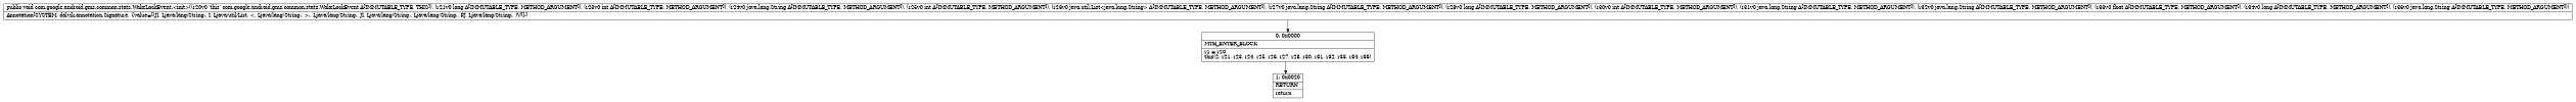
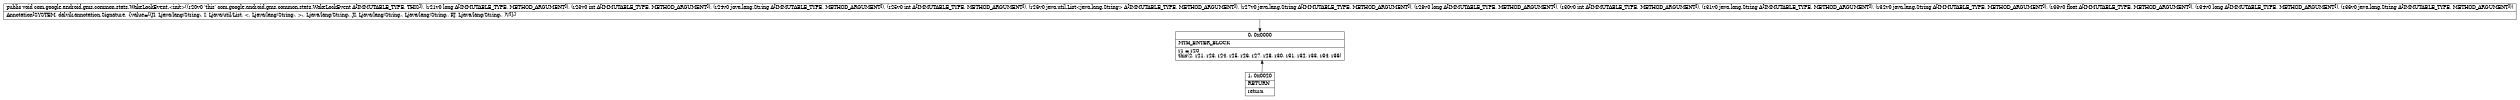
  digraph {
    node [shape=record]
    n1 [label="{0\:\ 0x0000|MTH_ENTER_BLOCK\l|r1 = r20\lthis(2, r21, r23, r24, r25, r26, r27, r28, r30, r31, r32, r33, r34, r36)\l}"]
    n2 [label="{1\:\ 0x0020|RETURN\l|return\l}"]
    n3 [label="{public void com.google.android.gms.common.stats.WakeLockEvent.\<init\>((r20v0 'this' com.google.android.gms.common.stats.WakeLockEvent A[IMMUTABLE_TYPE, THIS]), (r21v0 long A[IMMUTABLE_TYPE, METHOD_ARGUMENT]), (r23v0 int A[IMMUTABLE_TYPE, METHOD_ARGUMENT]), (r24v0 java.lang.String A[IMMUTABLE_TYPE, METHOD_ARGUMENT]), (r25v0 int A[IMMUTABLE_TYPE, METHOD_ARGUMENT]), (r26v0 java.util.List\<java.lang.String\> A[IMMUTABLE_TYPE, METHOD_ARGUMENT]), (r27v0 java.lang.String A[IMMUTABLE_TYPE, METHOD_ARGUMENT]), (r28v0 long A[IMMUTABLE_TYPE, METHOD_ARGUMENT]), (r30v0 int A[IMMUTABLE_TYPE, METHOD_ARGUMENT]), (r31v0 java.lang.String A[IMMUTABLE_TYPE, METHOD_ARGUMENT]), (r32v0 java.lang.String A[IMMUTABLE_TYPE, METHOD_ARGUMENT]), (r33v0 float A[IMMUTABLE_TYPE, METHOD_ARGUMENT]), (r34v0 long A[IMMUTABLE_TYPE, METHOD_ARGUMENT]), (r36v0 java.lang.String A[IMMUTABLE_TYPE, METHOD_ARGUMENT]))  | Annotation[SYSTEM, dalvik.annotation.Signature, \{value=[(JI, Ljava\/lang\/String;, I, Ljava\/util\/List, \<, Ljava\/lang\/String;, \>;, Ljava\/lang\/String;, JI, Ljava\/lang\/String;, Ljava\/lang\/String;, FJ, Ljava\/lang\/String;, )V]\}]\l}"]
-   n1 -> n2
+   n2 -> n1
    n3 -> n1
  }
